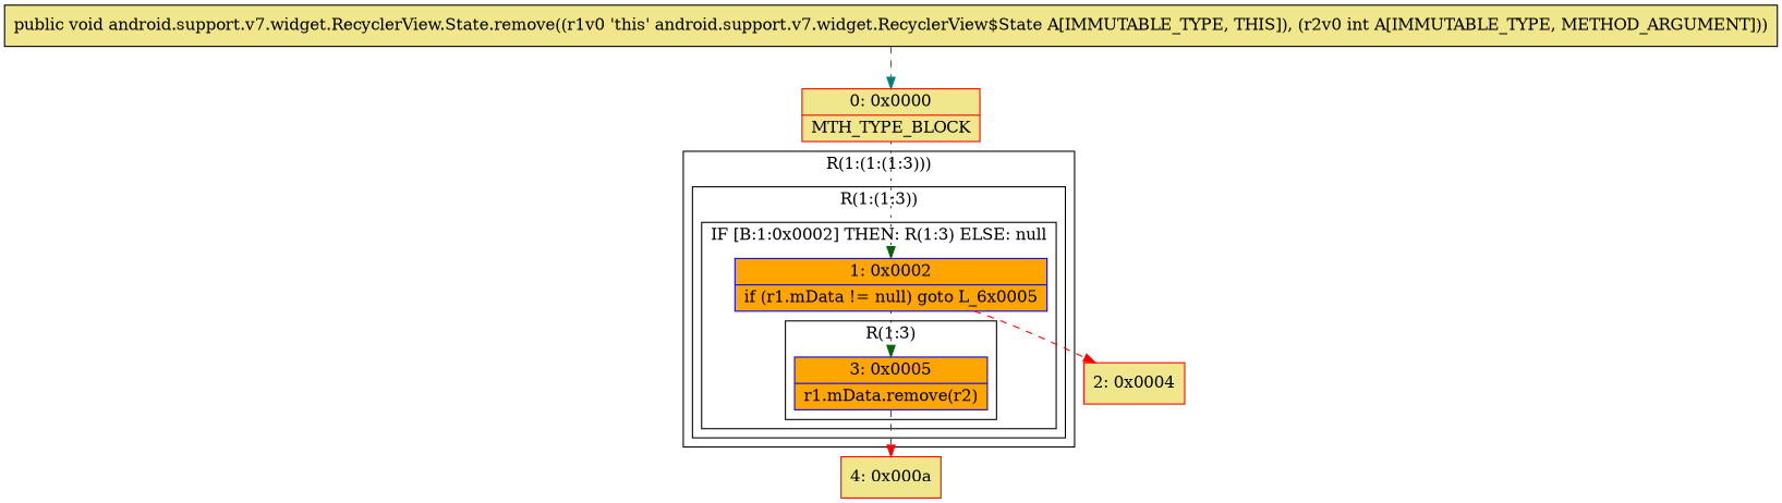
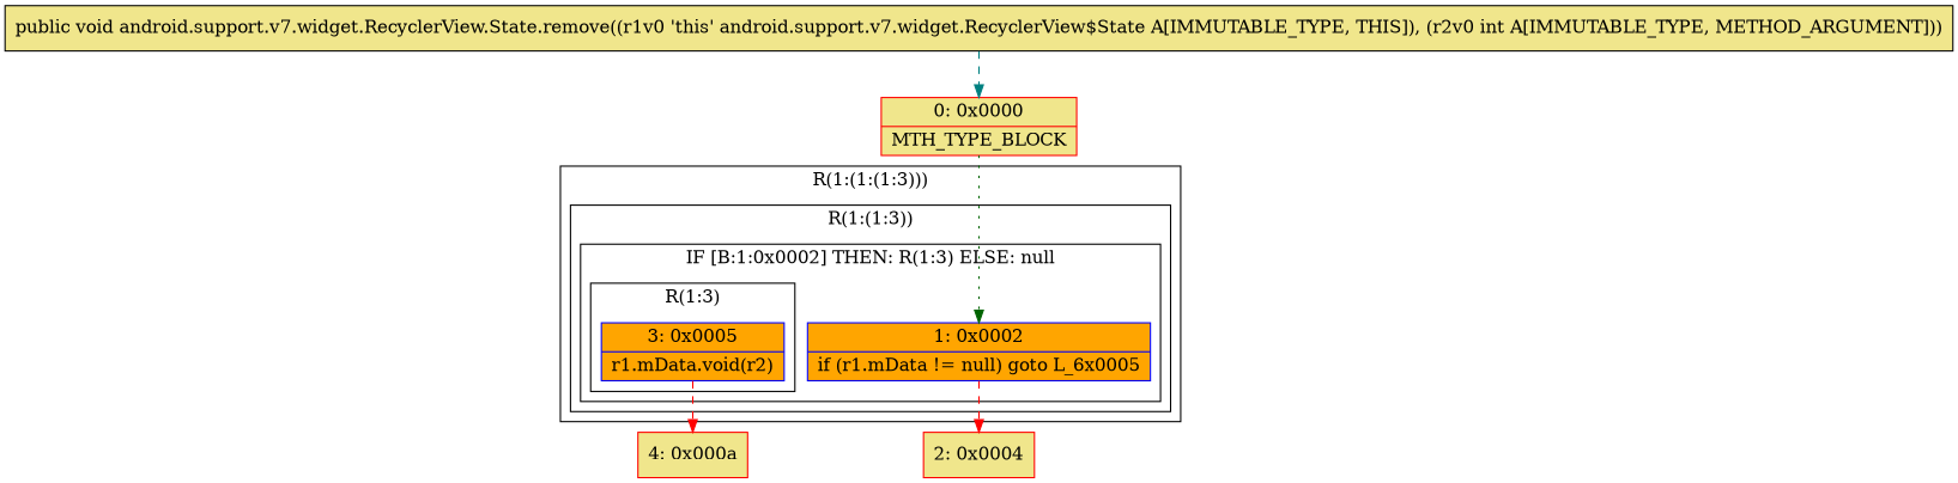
  digraph {
    node [color=red fillcolor=khaki shape=record style=filled]
    edge [color=red style=dashed]
-   n1 [color=blue fillcolor=orange label="{3\:\ 0x0005|r1.mData.remove(r2)\l}"]
+   n1 [color=blue fillcolor=orange label="{3\:\ 0x0005|r1.mData.void(r2)\l}"]
    n2 [color=blue fillcolor=orange label="{1\:\ 0x0002|if (r1.mData != null) goto L_6x0005\l}"]
    n3 [label="{4\:\ 0x000a}"]
    n4 [label="{2\:\ 0x0004}"]
    n5 [label="{0\:\ 0x0000|MTH_TYPE_BLOCK\l}"]
    n6 [label="{public void android.support.v7.widget.RecyclerView.State.remove((r1v0 'this' android.support.v7.widget.RecyclerView$State A[IMMUTABLE_TYPE, THIS]), (r2v0 int A[IMMUTABLE_TYPE, METHOD_ARGUMENT])) }" color=""]
    subgraph cluster_1 {
      label="R(1:(1:(1:3)))"
      subgraph cluster_2 {
        label="R(1:(1:3))"
        subgraph cluster_3 {
          label="IF [B:1:0x0002] THEN: R(1:3) ELSE: null"
          n2
          subgraph cluster_4 {
            label="R(1:3)"
            n1
          }
        }
      }
    }
    n1 -> n3
-   n2 -> n1 [color=darkgreen style=dotted]
    n2 -> n4
    n5 -> n2 [color=darkgreen style=dotted]
    n6 -> n5 [color=teal]
  }
